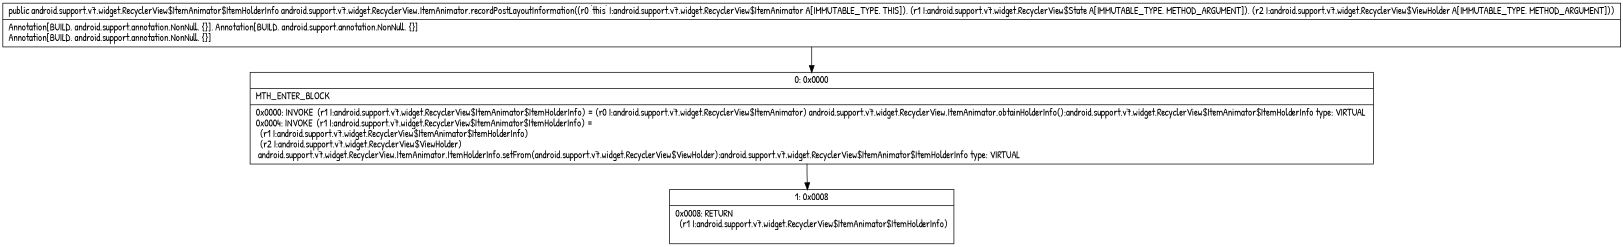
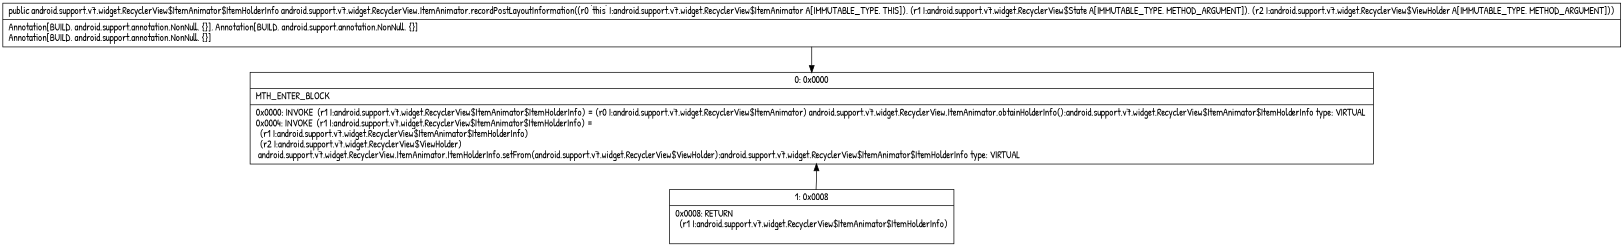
  digraph {
    fontname="Patrick Hand"
    node [shape=record fontname="Patrick Hand"]
    edge [fontname="Patrick Hand"]
    n1 [label="{0\:\ 0x0000|MTH_ENTER_BLOCK\l|0x0000: INVOKE  (r1 I:android.support.v7.widget.RecyclerView$ItemAnimator$ItemHolderInfo) = (r0 I:android.support.v7.widget.RecyclerView$ItemAnimator) android.support.v7.widget.RecyclerView.ItemAnimator.obtainHolderInfo():android.support.v7.widget.RecyclerView$ItemAnimator$ItemHolderInfo type: VIRTUAL \l0x0004: INVOKE  (r1 I:android.support.v7.widget.RecyclerView$ItemAnimator$ItemHolderInfo) = \l  (r1 I:android.support.v7.widget.RecyclerView$ItemAnimator$ItemHolderInfo)\l  (r2 I:android.support.v7.widget.RecyclerView$ViewHolder)\l android.support.v7.widget.RecyclerView.ItemAnimator.ItemHolderInfo.setFrom(android.support.v7.widget.RecyclerView$ViewHolder):android.support.v7.widget.RecyclerView$ItemAnimator$ItemHolderInfo type: VIRTUAL \l}"]
    n2 [label="{1\:\ 0x0008|0x0008: RETURN  \l  (r1 I:android.support.v7.widget.RecyclerView$ItemAnimator$ItemHolderInfo)\l \l}"]
    n3 [label="{public android.support.v7.widget.RecyclerView$ItemAnimator$ItemHolderInfo android.support.v7.widget.RecyclerView.ItemAnimator.recordPostLayoutInformation((r0 'this' I:android.support.v7.widget.RecyclerView$ItemAnimator A[IMMUTABLE_TYPE, THIS]), (r1 I:android.support.v7.widget.RecyclerView$State A[IMMUTABLE_TYPE, METHOD_ARGUMENT]), (r2 I:android.support.v7.widget.RecyclerView$ViewHolder A[IMMUTABLE_TYPE, METHOD_ARGUMENT]))  | Annotation[BUILD, android.support.annotation.NonNull, \{\}], Annotation[BUILD, android.support.annotation.NonNull, \{\}]\lAnnotation[BUILD, android.support.annotation.NonNull, \{\}]\l}"]
-   n1 -> n2
+   n2 -> n1
    n3 -> n1
  }
